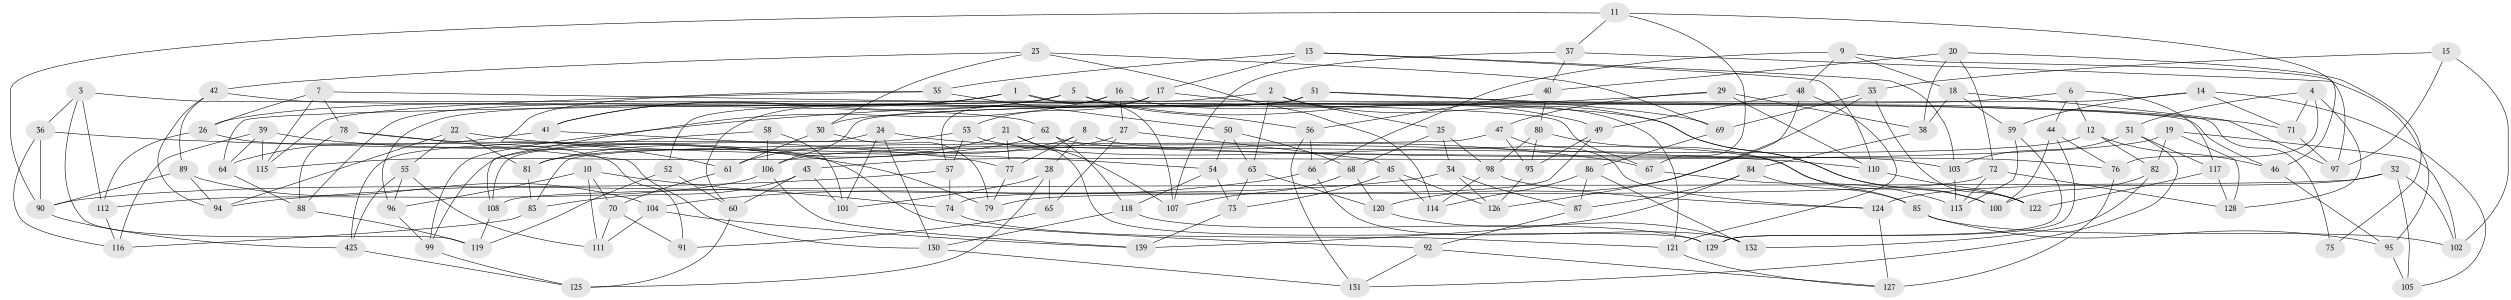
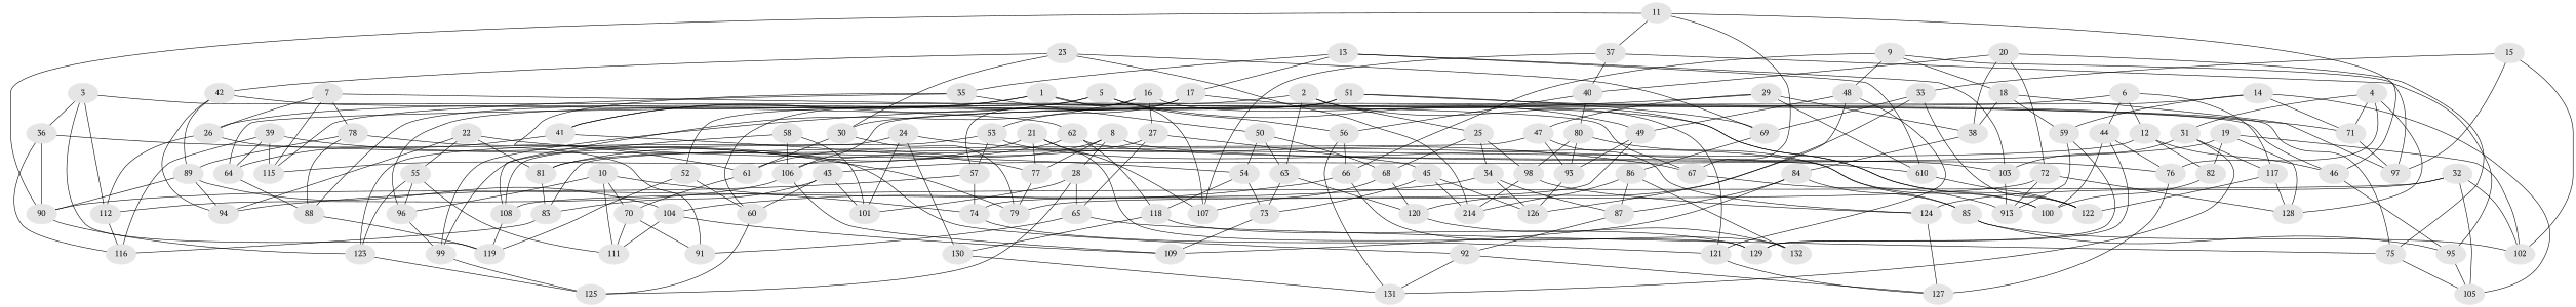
  graph {
    fontname="PT Serif"
    node [color=gray90 fontname="PT Serif" style=filled]
    edge [fontname="PT Serif"]
    1
    26
    41
    75
    107
    112
    91
    64
    77
    105
    2
    25
    63
    100
    34
    68
    98
    120
    73
    88
    3
    36
    67
    119
-   110
+   110 [label=610]
    90
    116
-   113
+   113 [label=913]
    4
    31
    71
    76
    128
    117
    103
    131
    97
    127
    5
    49
    52
    56
    74
    93
    60
    66
    6
    12
    30
    44
    46
    82
    106
    61
    79
    129
    122
    7
    78
    115
    95
    130
    92
    8
    28
    101
    65
    125
    70
    9
    18
    48
    59
    38
    121
    126
    104
    132
    10
    96
    111
    99
    11
    37
    40
-   109 [label=139]
+   109
    13
    17
    35
    53
    50
    14
    15
    33
    102
    69
    16
    27
    57
    108
    81
    45
    94
-   123 [label=423]
+   123
    84
    19
    43
    83
    20
    72
    80
    21
    22
    54
    55
    118
    23
    42
-   114
+   114 [label=214]
    62
    89
    86
    24
    87
    124
    29
    47
    32
    85
    39
    51
    58
    1 -- 26
    1 -- 41
    1 -- 75
    1 -- 107
    26 -- 112
    26 -- 91
    41 -- 64
    41 -- 77
+   75 -- 105
    112 -- 116
    64 -- 88
    77 -- 79
    2 -- 64
    2 -- 25
    2 -- 63
    2 -- 100
    25 -- 34
    25 -- 68
    25 -- 98
    63 -- 120
    63 -- 73
    34 -- 90
    34 -- 126
    34 -- 87
    68 -- 107
    68 -- 120
    98 -- 114
    98 -- 124
    120 -- 132
    73 -- 109
    88 -- 119
    3 -- 112
    3 -- 36
    3 -- 67
    3 -- 119
    36 -- 110
    36 -- 90
    36 -- 116
    67 -- 113
    110 -- 122
    90 -- 123
    4 -- 31
    4 -- 71
    4 -- 76
    4 -- 128
    31 -- 117
    31 -- 103
    31 -- 131
    71 -- 97
    76 -- 127
    117 -- 128
    117 -- 122
    103 -- 113
    5 -- 41
    5 -- 49
    5 -- 52
    5 -- 56
    49 -- 74
    49 -- 93
    52 -- 119
    52 -- 60
    56 -- 131
    56 -- 66
    74 -- 121
    93 -- 126
    60 -- 125
    66 -- 104
    66 -- 132
    6 -- 117
    6 -- 12
    6 -- 30
    6 -- 44
    12 -- 46
    12 -- 82
    12 -- 106
    30 -- 61
    30 -- 79
    44 -- 100
    44 -- 76
    44 -- 129
    46 -- 95
    82 -- 100
-   82 -- 132
    106 -- 112
    106 -- 109
    61 -- 70
    7 -- 26
    7 -- 46
    7 -- 78
    7 -- 115
    78 -- 88
-   78 -- 130
+   78 -- 89
    78 -- 92
    95 -- 105
    130 -- 131
    92 -- 131
    92 -- 127
    8 -- 77
    8 -- 76
    8 -- 61
    8 -- 28
    28 -- 101
    28 -- 65
    28 -- 125
+   65 -- 75
    65 -- 91
    70 -- 91
    70 -- 111
    9 -- 97
    9 -- 66
    9 -- 18
    9 -- 48
    18 -- 97
    18 -- 59
    18 -- 38
    48 -- 49
    48 -- 121
    48 -- 126
    59 -- 113
    59 -- 129
    38 -- 84
    121 -- 127
    104 -- 111
    104 -- 109
    10 -- 74
    10 -- 70
    10 -- 96
    10 -- 111
    96 -- 99
    99 -- 125
    11 -- 67
    11 -- 90
    11 -- 46
    11 -- 37
    37 -- 107
    37 -- 95
    37 -- 40
    40 -- 56
    40 -- 80
    13 -- 110
    13 -- 103
    13 -- 17
    13 -- 35
    17 -- 60
    17 -- 122
    17 -- 53
    35 -- 61
    35 -- 115
    35 -- 50
    53 -- 100
    53 -- 57
    53 -- 123
    50 -- 63
    50 -- 68
    50 -- 54
    14 -- 105
    14 -- 71
    14 -- 106
    14 -- 59
    15 -- 97
    15 -- 33
    15 -- 102
    33 -- 120
    33 -- 122
    33 -- 69
    69 -- 86
    16 -- 121
    16 -- 27
    16 -- 57
    16 -- 108
    27 -- 65
    27 -- 81
    27 -- 45
    57 -- 74
    57 -- 94
    108 -- 119
    81 -- 83
    45 -- 73
    45 -- 126
    45 -- 114
    123 -- 125
    84 -- 109
    84 -- 87
    84 -- 85
    19 -- 128
    19 -- 82
    19 -- 102
    19 -- 43
    43 -- 60
    43 -- 101
    43 -- 83
    83 -- 116
    20 -- 75
    20 -- 38
    20 -- 40
    20 -- 72
    72 -- 113
    72 -- 128
    72 -- 79
    80 -- 98
    80 -- 93
    80 -- 85
    21 -- 107
    21 -- 77
    21 -- 129
    21 -- 81
    22 -- 81
    22 -- 94
    22 -- 54
    22 -- 55
    54 -- 73
    54 -- 118
    55 -- 96
    55 -- 111
    55 -- 123
    118 -- 129
    118 -- 130
    23 -- 30
    23 -- 69
    23 -- 42
    23 -- 114
    42 -- 94
    42 -- 62
    42 -- 89
    62 -- 103
    62 -- 115
    62 -- 118
    89 -- 90
    89 -- 104
    89 -- 94
    86 -- 132
    86 -- 114
    86 -- 87
    24 -- 67
    24 -- 130
    24 -- 101
    24 -- 108
    87 -- 92
    124 -- 127
    29 -- 110
    29 -- 38
    29 -- 99
    29 -- 47
    47 -- 93
    47 -- 83
    47 -- 124
    32 -- 105
    32 -- 102
    32 -- 108
    32 -- 124
    85 -- 95
    85 -- 102
    39 -- 64
    39 -- 116
    39 -- 79
    39 -- 115
    51 -- 88
    51 -- 71
    51 -- 96
    51 -- 69
    58 -- 106
    58 -- 101
    58 -- 99
  }
